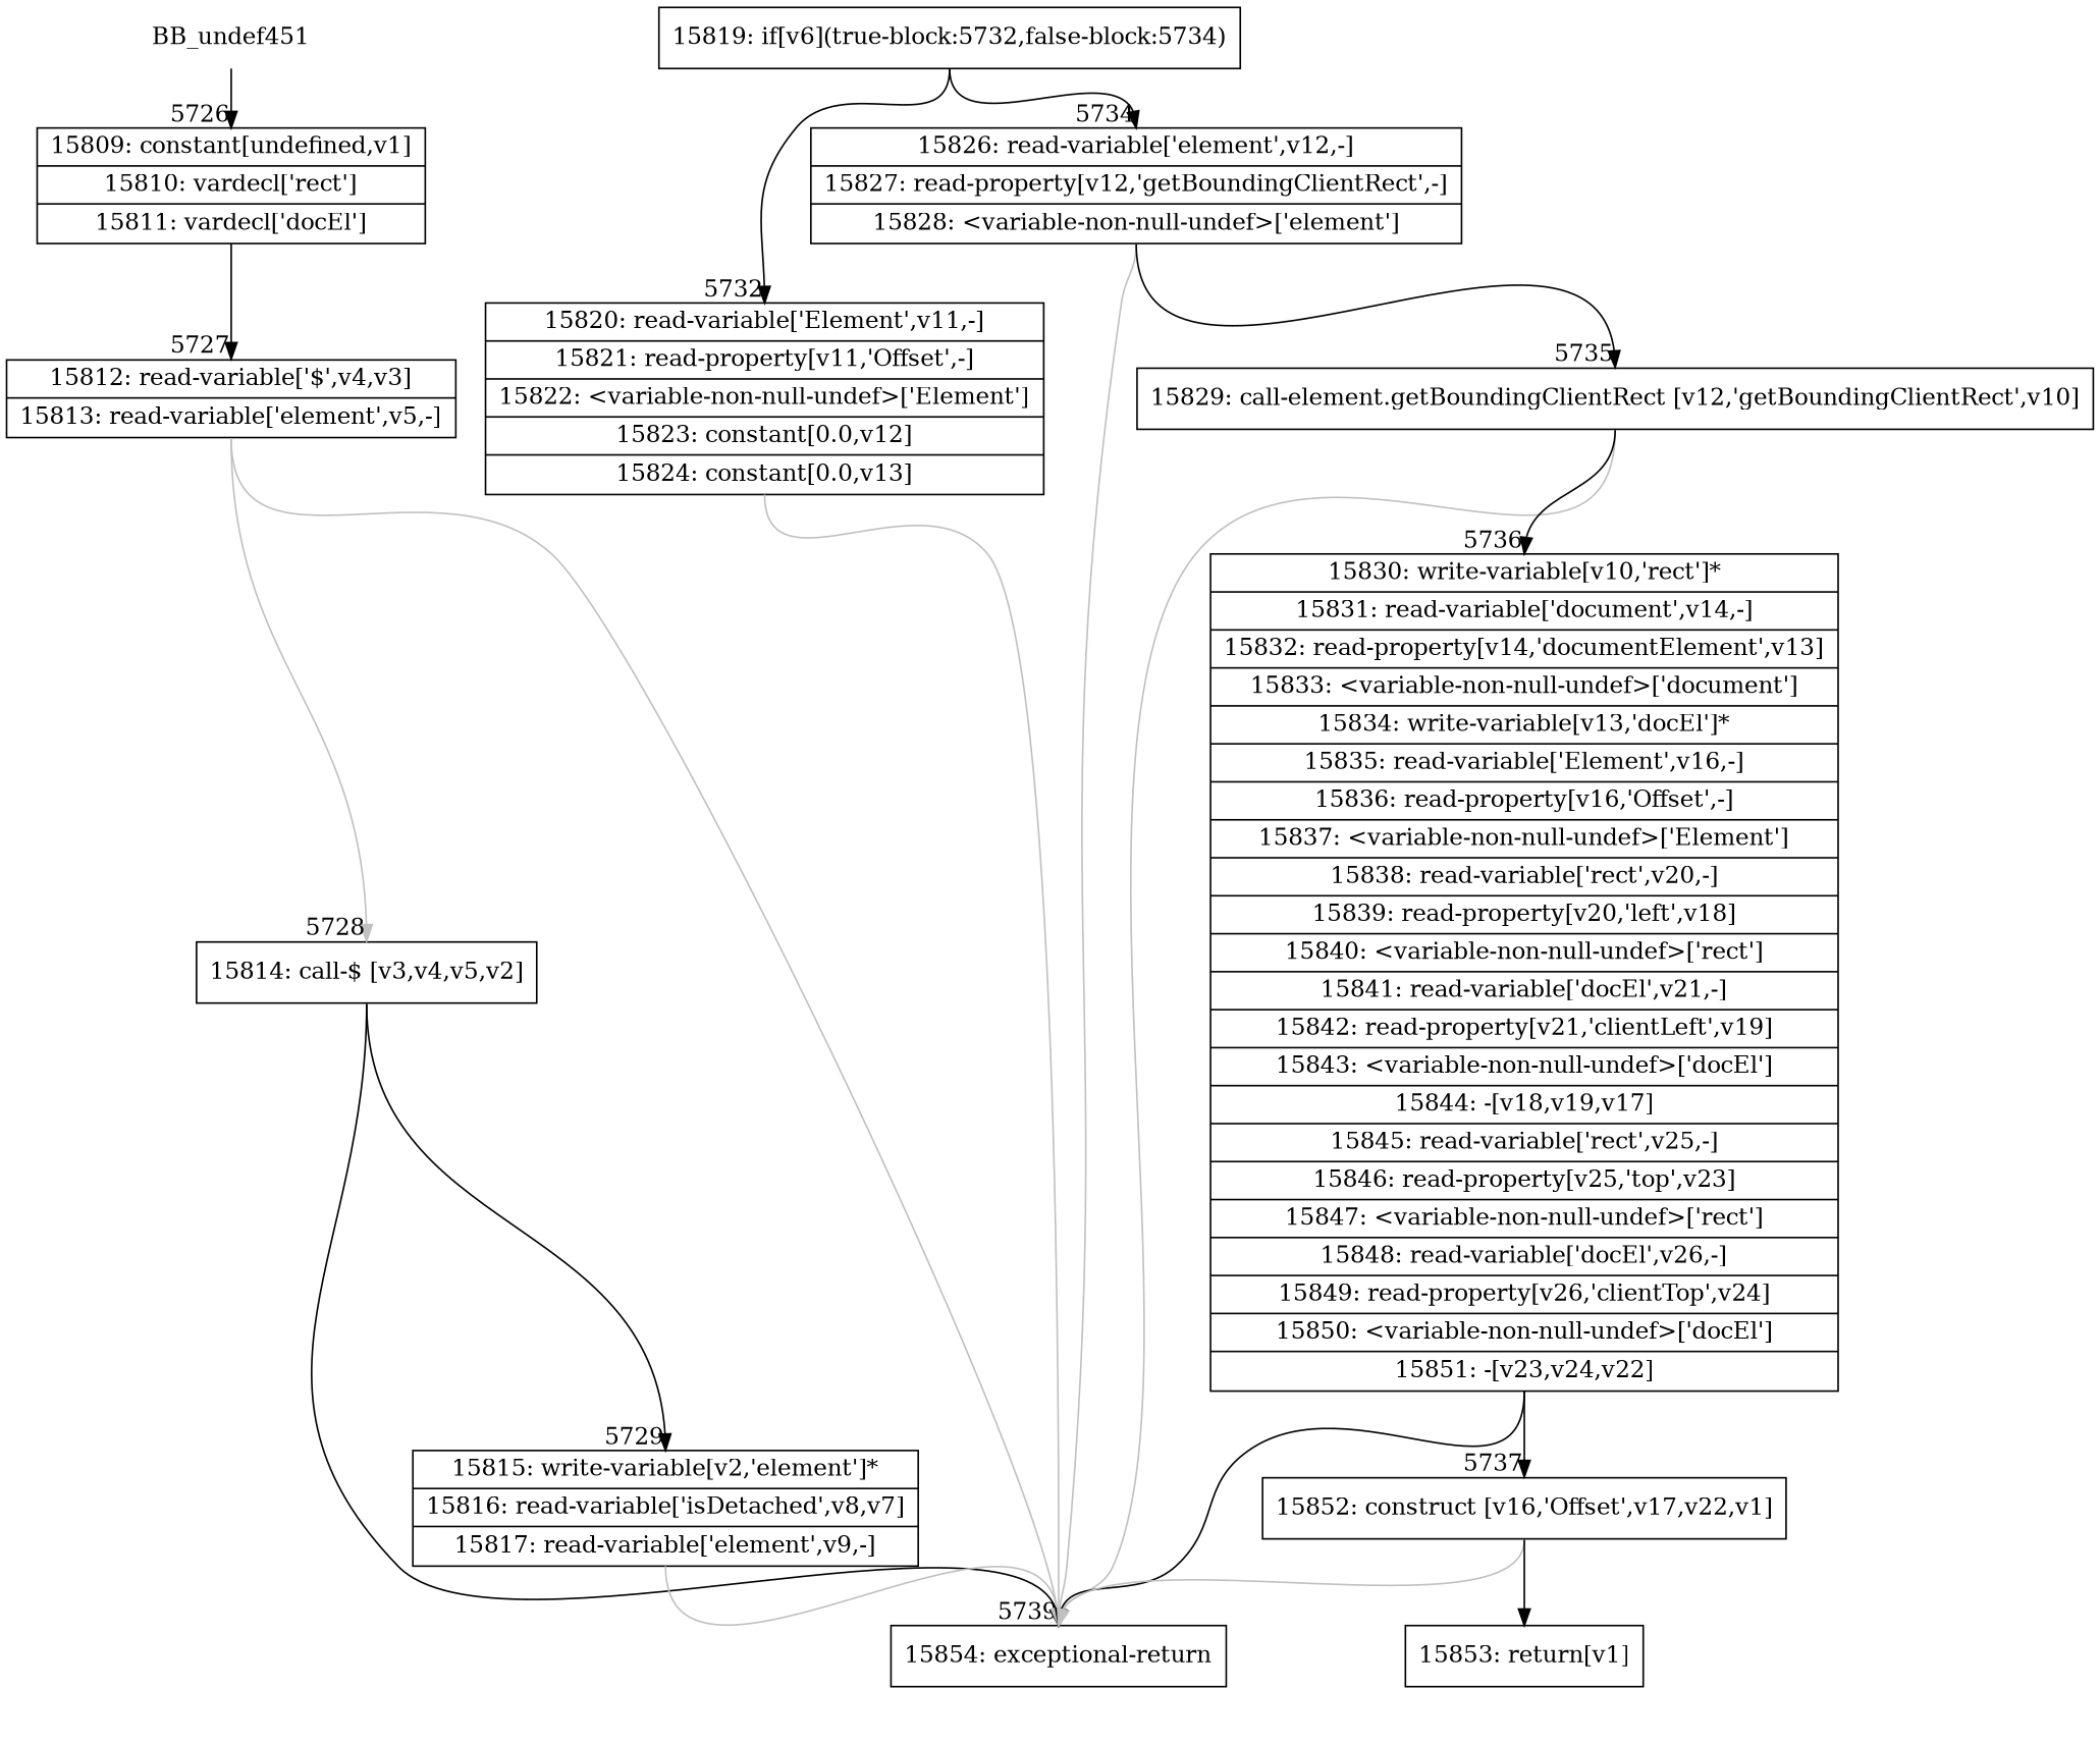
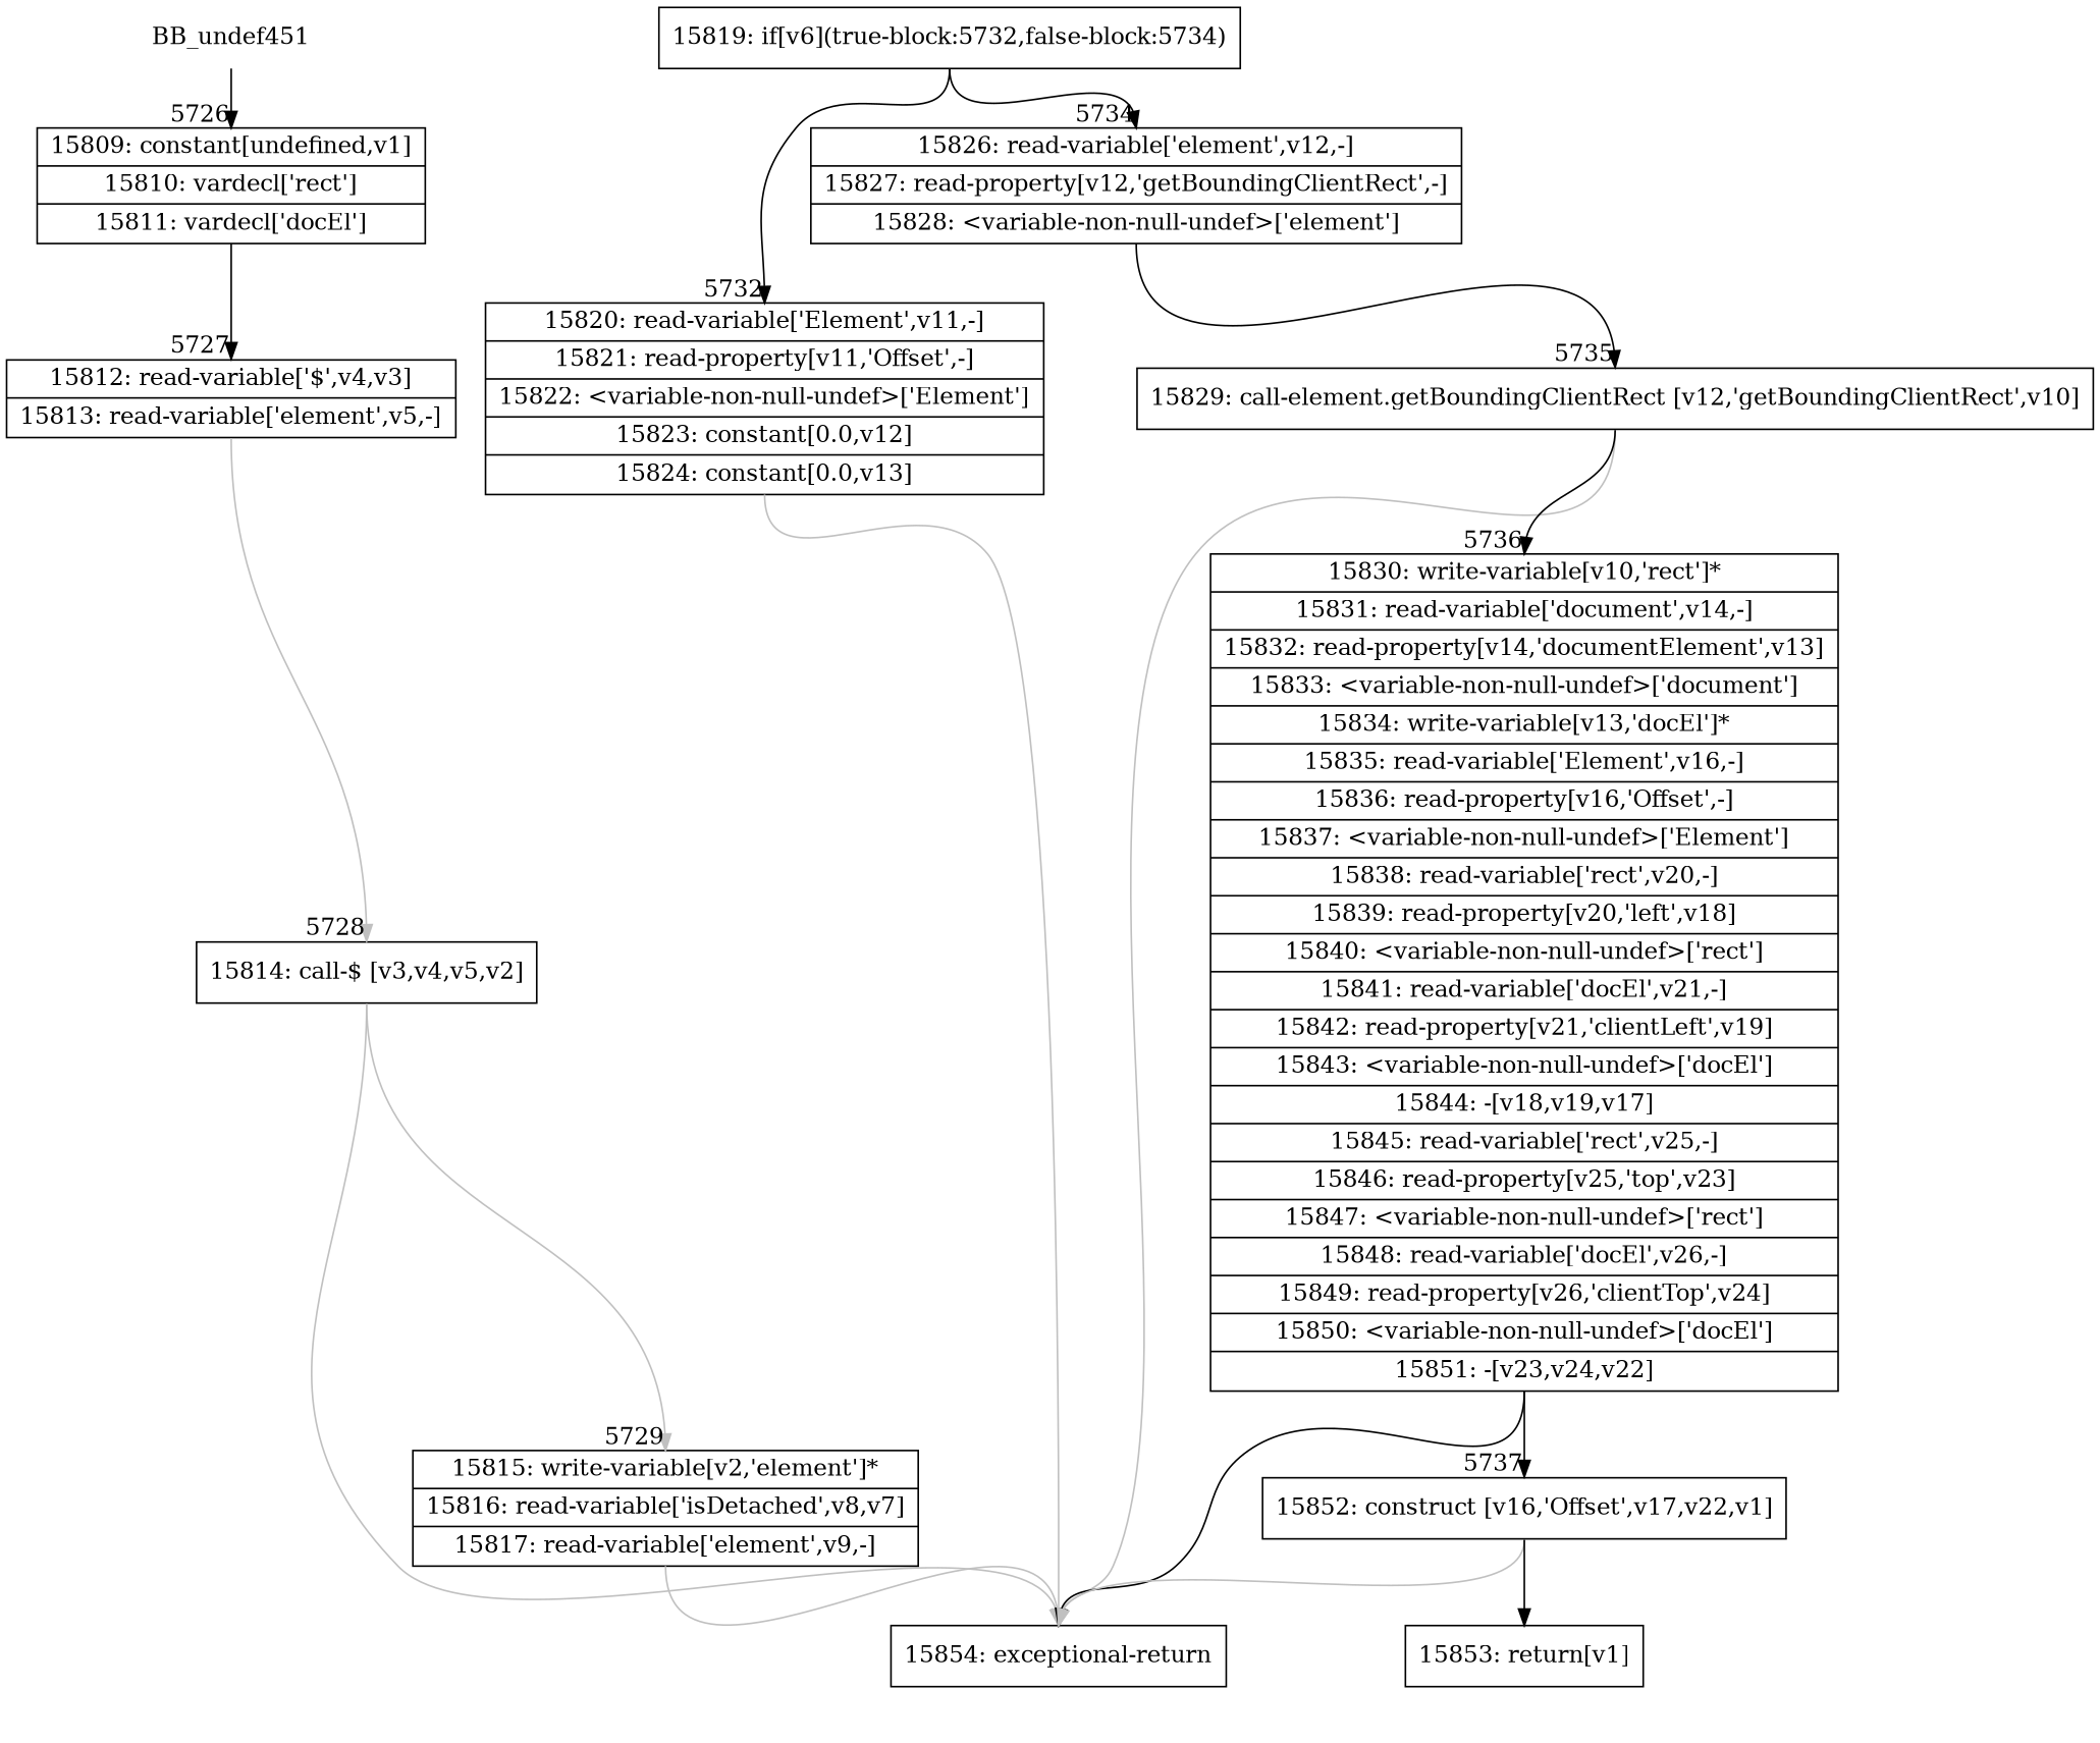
  digraph {
    rankdir=TD
    node [shape=record]
    edge [headport=n tailport=s]
    n1 [label=BB_undef451 shape=none]
    n2 [label="{15809: constant[undefined,v1]|15810: vardecl['rect']|15811: vardecl['docEl']}"]
    n3 [label="{15812: read-variable['$',v4,v3]|15813: read-variable['element',v5,-]}"]
    n4 [label="{15814: call-$ [v3,v4,v5,v2]}"]
    n5 [label="{15854: exceptional-return}"]
    n6 [label="{15815: write-variable[v2,'element']*|15816: read-variable['isDetached',v8,v7]|15817: read-variable['element',v9,-]}"]
    n7 [label="{15819: if[v6](true-block:5732,false-block:5734)}"]
    n8 [label="{15820: read-variable['Element',v11,-]|15821: read-property[v11,'Offset',-]|15822: \<variable-non-null-undef\>['Element']|15823: constant[0.0,v12]|15824: constant[0.0,v13]}"]
    n9 [label="{15826: read-variable['element',v12,-]|15827: read-property[v12,'getBoundingClientRect',-]|15828: \<variable-non-null-undef\>['element']}"]
    n10 [label="{15829: call-element.getBoundingClientRect [v12,'getBoundingClientRect',v10]}"]
    n11 [label="{15830: write-variable[v10,'rect']*|15831: read-variable['document',v14,-]|15832: read-property[v14,'documentElement',v13]|15833: \<variable-non-null-undef\>['document']|15834: write-variable[v13,'docEl']*|15835: read-variable['Element',v16,-]|15836: read-property[v16,'Offset',-]|15837: \<variable-non-null-undef\>['Element']|15838: read-variable['rect',v20,-]|15839: read-property[v20,'left',v18]|15840: \<variable-non-null-undef\>['rect']|15841: read-variable['docEl',v21,-]|15842: read-property[v21,'clientLeft',v19]|15843: \<variable-non-null-undef\>['docEl']|15844: -[v18,v19,v17]|15845: read-variable['rect',v25,-]|15846: read-property[v25,'top',v23]|15847: \<variable-non-null-undef\>['rect']|15848: read-variable['docEl',v26,-]|15849: read-property[v26,'clientTop',v24]|15850: \<variable-non-null-undef\>['docEl']|15851: -[v23,v24,v22]}"]
    n12 [label="{15853: return[v1]}"]
    n13 [label="{15852: construct [v16,'Offset',v17,v22,v1]}"]
    n1 -> n2 [headlabel="    5726"]
    n2 -> n3 [headlabel="      5727"]
    n3 -> n4 [color=gray headlabel="      5728"]
-   n3 -> n5 [color=gray headlabel="      5739"]
-   n4 -> n5 [color=black]
-   n4 -> n6 [headlabel="      5729"]
+   n4 -> n5 [color=gray]
+   n4 -> n6 [headlabel="      5729" color=gray]
    n6 -> n5 [color=gray]
    n7 -> n8 [headlabel="      5732"]
    n7 -> n9 [headlabel="      5734"]
    n8 -> n5 [color=gray]
-   n9 -> n5 [color=gray]
    n9 -> n10 [headlabel="      5735"]
    n10 -> n5 [color=gray]
    n10 -> n11 [headlabel="      5736"]
    n11 -> n5 [color=black]
    n11 -> n13 [headlabel="      5737"]
    n13 -> n5 [color=gray]
    n13 -> n12
  }
